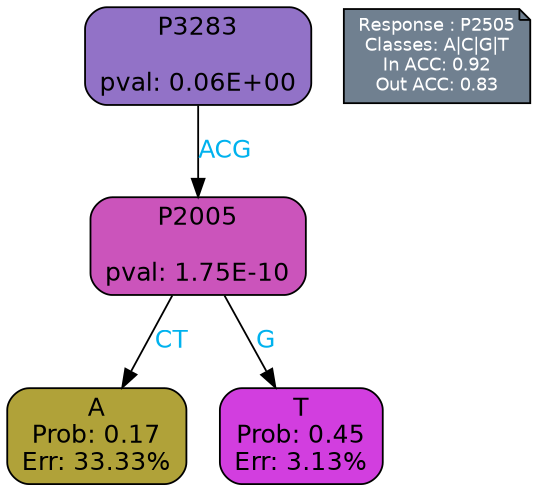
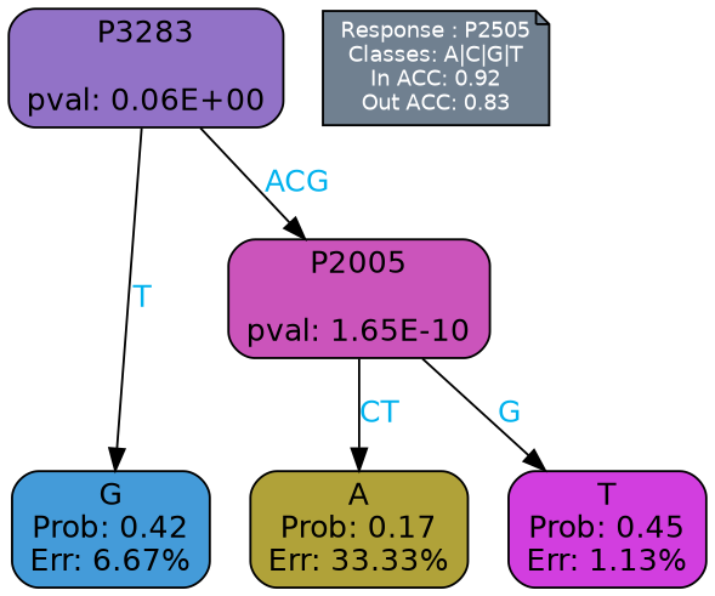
  digraph {
    ranksep=equally
    splines=polylines
    node [color=black fontname=helvetica shape=box style="filled, rounded"]
    edge [fontcolor=deepskyblue2 fontname=helvetica]
    n1 [fillcolor="#b0a239" label="A\nProb: 0.17\nErr: 33.33%"]
-   n2 [fillcolor="#d23edf" label="T\nProb: 0.45\nErr: 3.13%"]
+   n2 [fillcolor="#d23edf" label="T\nProb: 0.45\nErr: 1.13%"]
+   n3 [fillcolor="#449bd9" label="G\nProb: 0.42\nErr: 6.67%"]
    n4 [align=left fillcolor=slategray fontcolor=white fontsize=10 label="Response : P2505\nClasses: A|C|G|T\nIn ACC: 0.92\nOut ACC: 0.83\n" shape=note style=filled]
    n5 [fillcolor="#9272c7" label="P3283\n\npval: 0.06E+00"]
-   n6 [fillcolor="#cb54bb" label="P2005\n\npval: 1.75E-10"]
+   n6 [fillcolor="#cb54bb" label="P2005\n\npval: 1.65E-10"]
    subgraph sub_1 {
      rank=same
      n1
      n2
+     n3
    }
    subgraph sub_2 {
      rank=same
      n4
      n5
    }
+   n5 -> n3 [label=T]
    n5 -> n6 [label=ACG]
    n6 -> n1 [label=CT]
    n6 -> n2 [label=G]
  }
